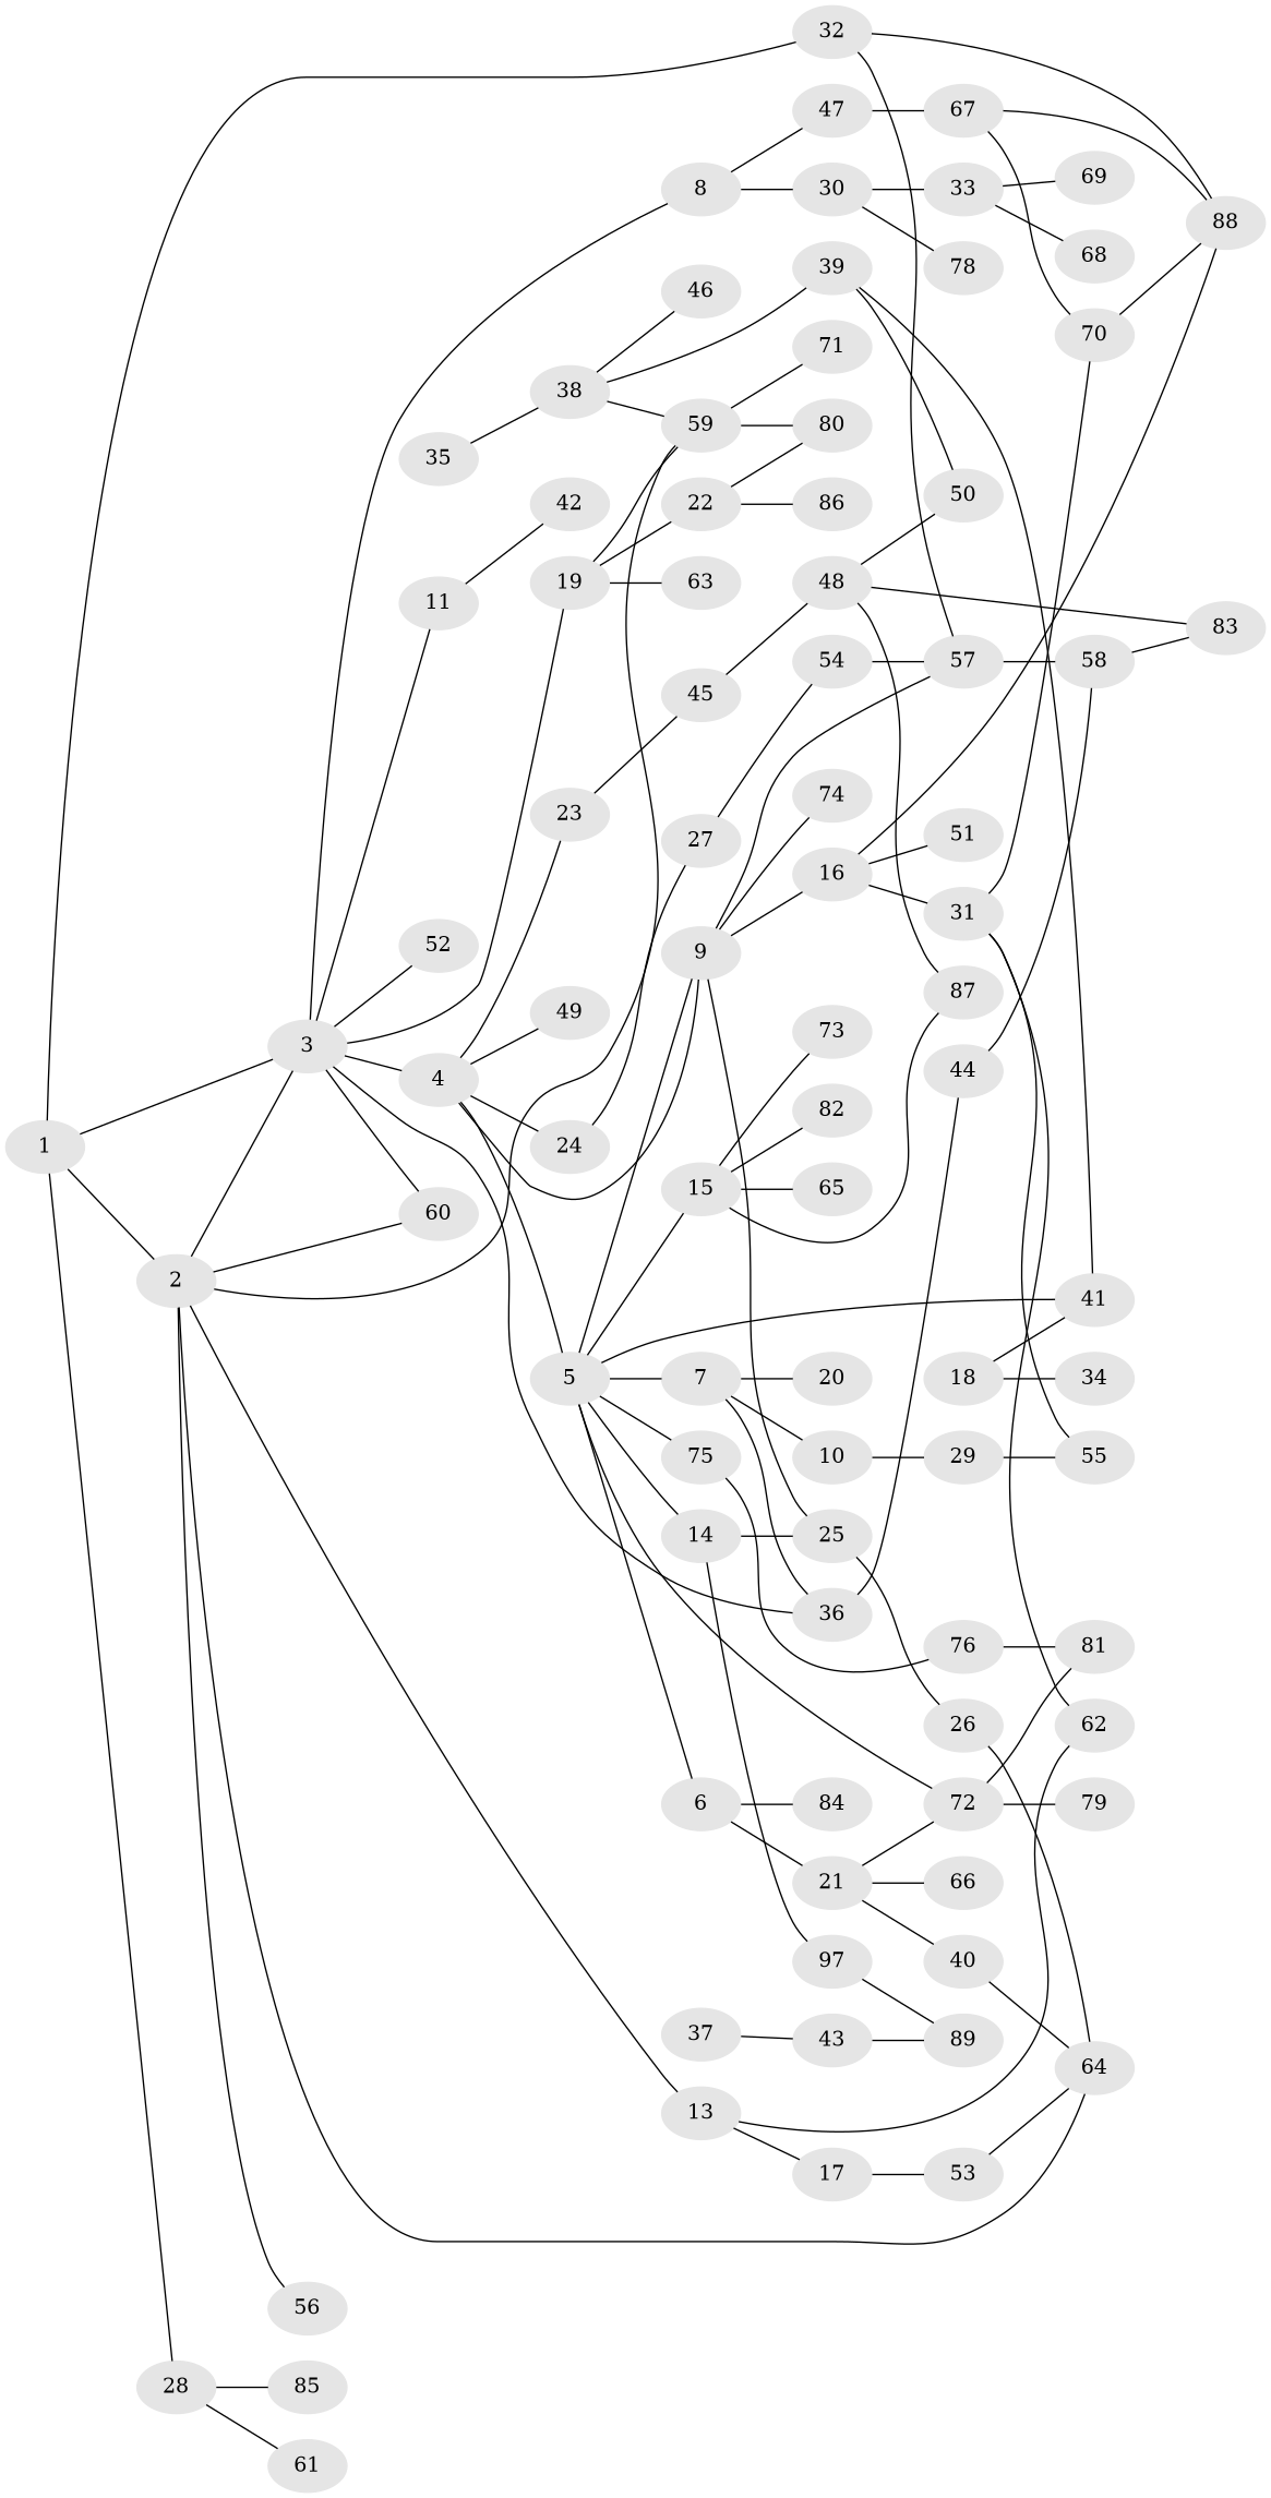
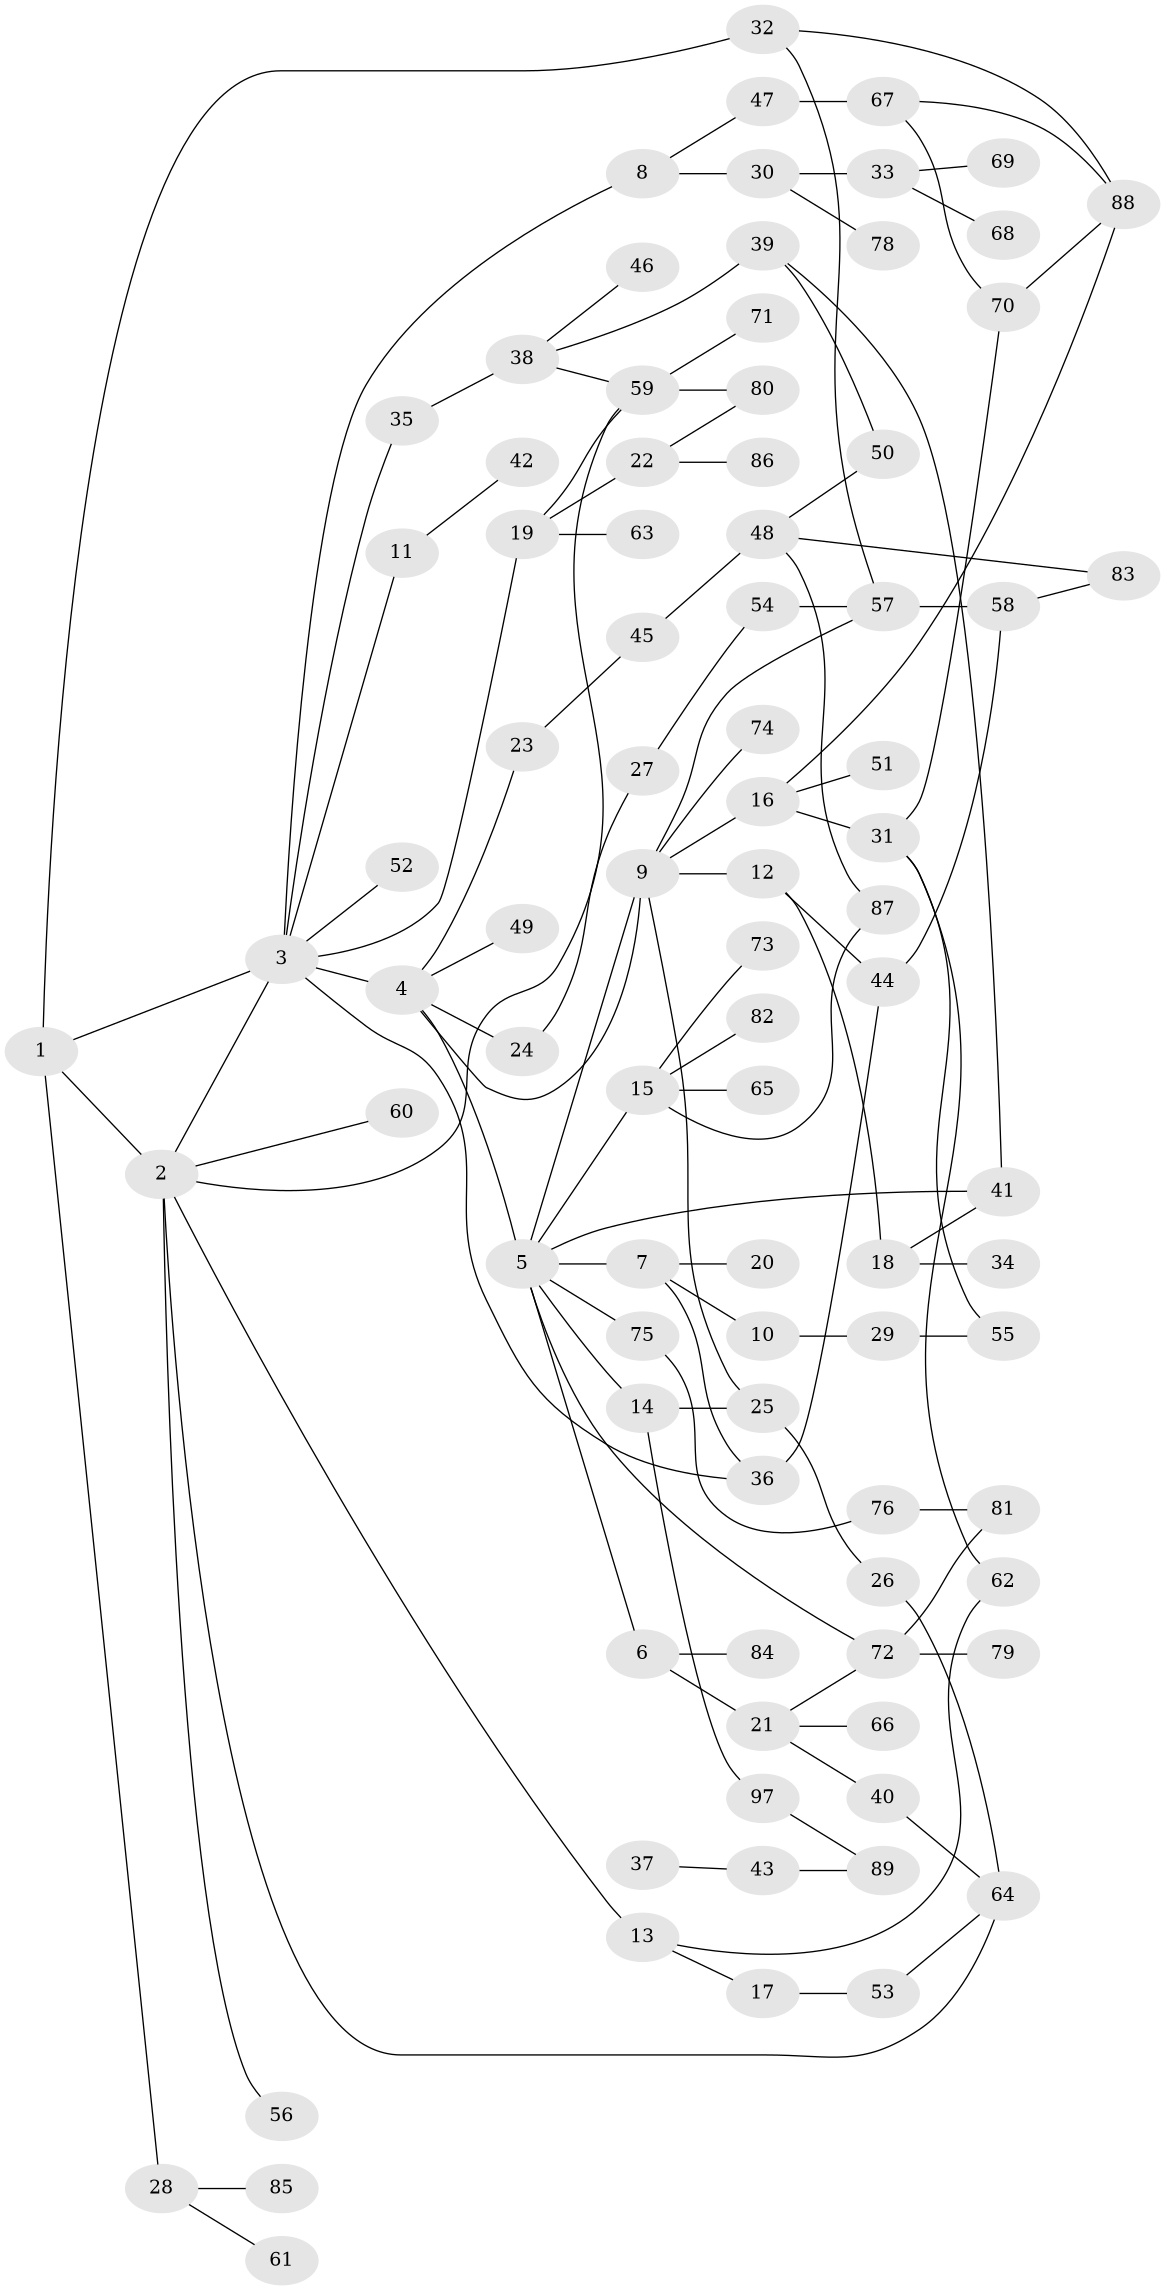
  graph {
    rankdir=LR
    node [color=gray90 style=filled]
    1
    2
    3
    28
    32
    13
    56
    59
    60
    64
    4
    8
    11
    19
    35
    36
    52
    61
    85
    57
    88
    17
    62
    80
    71
    5
    9
    23
    24
    49
    30
    47
    42
    22
    63
    38
    44
    6
    7
    14
    15
    41
    72
    75
+   12
    16
    74
    25
    45
    27
    21
    84
    10
    20
    n55 [label=97]
    65
    73
    82
    87
    79
    81
    76
    40
    66
    29
    33
    78
    67
    18
    51
    31
    37
    43
    58
    55
    34
    53
    26
    89
    70
    86
    48
    54
    68
    69
    39
    46
    50
    83
    1 -- 2
    1 -- 3
    1 -- 28
    1 -- 32
    2 -- 3
    2 -- 13
    2 -- 56
    2 -- 59
    2 -- 60
    2 -- 64
    3 -- 4
    3 -- 8
    3 -- 11
    3 -- 19
-   3 -- 60
+   3 -- 35
    3 -- 36
    3 -- 52
    28 -- 61
    28 -- 85
    32 -- 57
    32 -- 88
    13 -- 17
    13 -- 62
    59 -- 80
    59 -- 71
    4 -- 5
    4 -- 9
    4 -- 23
    4 -- 24
    4 -- 49
    8 -- 30
    8 -- 47
    11 -- 42
    19 -- 59
    19 -- 22
    19 -- 63
    35 -- 38
    36 -- 44
    57 -- 58
    17 -- 53
    5 -- 9
    5 -- 6
    5 -- 7
    5 -- 14
    5 -- 15
    5 -- 41
    5 -- 72
    5 -- 75
    9 -- 57
+   9 -- 12
    9 -- 16
    9 -- 74
    9 -- 25
    23 -- 45
    24 -- 27
    30 -- 33
    30 -- 78
    47 -- 67
    22 -- 80
    22 -- 86
    38 -- 59
    38 -- 39
    38 -- 46
    44 -- 58
    6 -- 21
    6 -- 84
    7 -- 36
    7 -- 10
    7 -- 20
    14 -- 25
    14 -- n55
    15 -- 65
    15 -- 73
    15 -- 82
    15 -- 87
    72 -- 79
    72 -- 81
    75 -- 76
+   12 -- 44
+   12 -- 18
    16 -- 88
    16 -- 51
    16 -- 31
    25 -- 26
    45 -- 48
    27 -- 54
    21 -- 72
    21 -- 40
    21 -- 66
    10 -- 29
    n55 -- 89
    76 -- 81
    40 -- 64
    29 -- 55
    33 -- 68
    33 -- 69
    67 -- 88
    67 -- 70
    18 -- 41
    18 -- 34
    31 -- 62
    31 -- 55
    31 -- 70
    37 -- 43
    43 -- 89
    58 -- 83
    53 -- 64
    26 -- 64
    70 -- 88
    48 -- 87
    48 -- 50
    48 -- 83
    54 -- 57
    39 -- 41
    39 -- 50
  }
